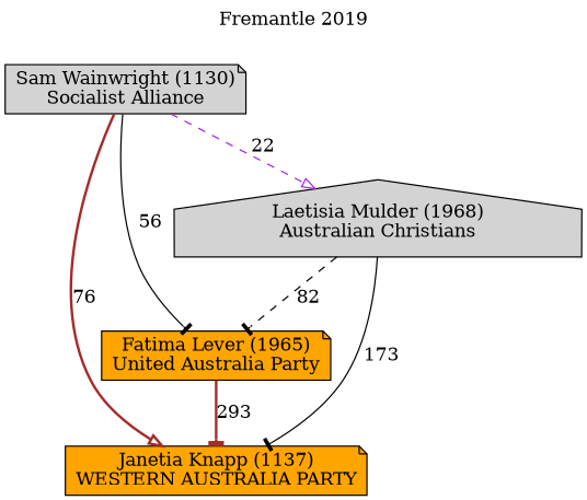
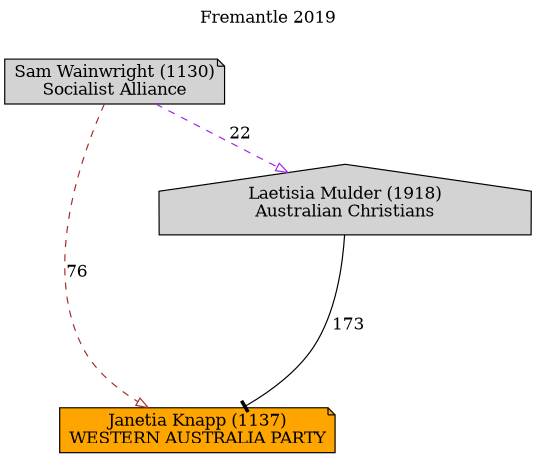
  digraph {
    label="Fremantle 2019"
    labelloc=t
    mclimit=2
    node [fillcolor=orange shape=note style=filled]
    edge [arrowhead=tee color=black style=bold]
    n1 [label="Janetia Knapp (1137)\nWESTERN AUSTRALIA PARTY"]
-   n2 [label="Fatima Lever (1965)\nUnited Australia Party"]
-   n3 [fillcolor=lightgrey label="Laetisia Mulder (1968)\nAustralian Christians" shape=house]
+   n3 [fillcolor=lightgrey label="Laetisia Mulder (1918)\nAustralian Christians" shape=house]
    n4 [fillcolor=lightgrey label="Sam Wainwright (1130)\nSocialist Alliance"]
-   n2 -> n1 [color=brown label=293]
    n3 -> n1 [label=173 style=solid]
-   n3 -> n2 [label=82 style=dashed]
-   n4 -> n1 [arrowhead=onormal color=brown label=76]
-   n4 -> n2 [label=56 style=solid]
+   n4 -> n1 [arrowhead=onormal color=brown label=76 style=dashed]
    n4 -> n3 [arrowhead=onormal color=purple label=22 style=dashed]
  }
